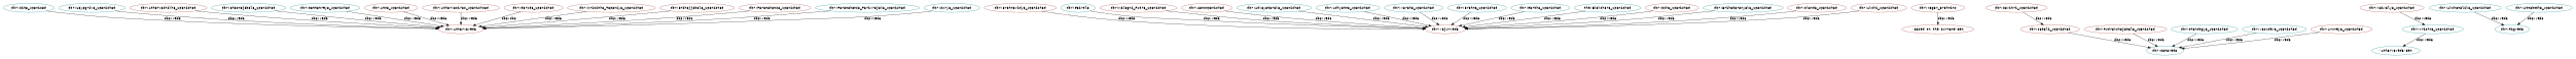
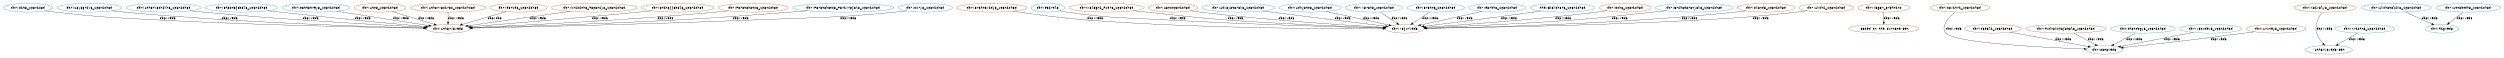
  digraph {
    fontname="DejaVu Sans Mono"
    node [color=brown fontname="DejaVu Sans Mono"]
    edge [fontname="DejaVu Sans Mono"]
    "dbr:Atharvaveda"
    "dbr:Sita_Upanisad" [color=teal]
    "dbr:Brahmavidya_Upanishad"
    "dbr:Yajurveda"
    "dbr:Gairola" [color=teal]
    "dbr:Hayagriva_Upanishad" [color=teal]
    "dbr:Nagar_Brahmins"
    "'Based on the Surname'@en"
-   "dbr:Atharvashikha_Upanishad"
+   "dbr:Atharvashikha_Upanishad" [color=teal]
    "dbr:Bhasmajabala_Upanishad" [color=teal]
    "dbr:Kalagni_Rudra_Upanishad"
    "dbr:Savitri_Upanishad"
    "dbr:Samaveda" [color=teal]
    "dbr:Kaivalya_Upanishad"
    "'Atharvaveda'@en" [color=teal]
    "dbr:Dattatreya_Upanishad" [color=teal]
    "dbr:Hamsopanishad"
    "dbr:Rudrakshajabala_Upanishad"
    "dbr:Atma_Upanishad"
    "dbr:Advayataraka_Upanishad" [color=teal]
    "dbr:Chandogya_Upanishad" [color=teal]
    "dbr:Akshamalika_Upanishad" [color=teal]
    "dbr:Rigveda" [color=teal]
    "dbr:Atharvasiras_Upanishsad"
    "dbr:Adhyatma_Upanishad" [color=teal]
    "dbr:Varaha_Upanishad" [color=teal]
    "dbr:Brahma_Upanishad" [color=teal]
    "dbr:Garbha_Upanishad" [color=teal]
    n29 [color=teal label="the:Ekakshara_Upanishad"]
    "dbr:Garuda_Upanishad"
    "dbr:Nrisimha_Tapaniya_Upanishad"
    "dbr:Brihajjabala_Upanishad"
    "dbr:Paramahamsa_Upanishad"
    "dbr:Vasudeva_Upanishad" [color=teal]
    "dbr:Isha_Upanishad"
    "dbr:Brihadaranyaka_Upanishad" [color=teal]
    "dbr:Paramahamsa_Parivrajaka_Upanishad" [color=teal]
    "dbr:Skanda_Upanishad"
    "dbr:Surya_Upanishad" [color=teal]
    "dbr:Krishna_Upanishad" [color=teal]
    "dbr:Jabali_Upanishad"
    "dbr:Aruneya_Upanishad"
    "dbr:Akshi_Upanishad"
    "dbr:Atmabodha_Upanishad" [color=teal]
    "dbr:Sita_Upanisad" -> "dbr:Atharvaveda" [label="dbp:veda"]
    "dbr:Brahmavidya_Upanishad" -> "dbr:Yajurveda" [label="dbp:veda"]
    "dbr:Gairola" -> "dbr:Yajurveda" [label="dbp:veda"]
    "dbr:Hayagriva_Upanishad" -> "dbr:Atharvaveda" [label="dbp:veda"]
    "dbr:Nagar_Brahmins" -> "'Based on the Surname'@en" [label="dbp:veda"]
    "dbr:Atharvashikha_Upanishad" -> "dbr:Atharvaveda" [label="dbp:veda"]
    "dbr:Bhasmajabala_Upanishad" -> "dbr:Atharvaveda" [label="dbp:veda"]
    "dbr:Kalagni_Rudra_Upanishad" -> "dbr:Yajurveda" [label="dbp:veda"]
-   "dbr:Savitri_Upanishad" -> "dbr:Jabali_Upanishad" [label="dbp:veda"]
-   "dbr:Kaivalya_Upanishad" -> "dbr:Krishna_Upanishad" [label="dbp:veda"]
+   "dbr:Savitri_Upanishad" -> "dbr:Samaveda" [label="dbp:veda"]
+   "dbr:Kaivalya_Upanishad" -> "'Atharvaveda'@en" [label="dbp:veda"]
    "dbr:Dattatreya_Upanishad" -> "dbr:Atharvaveda" [label="dbp:veda"]
    "dbr:Hamsopanishad" -> "dbr:Yajurveda" [label="dbp:veda"]
    "dbr:Rudrakshajabala_Upanishad" -> "dbr:Samaveda" [label="dbp:veda"]
    "dbr:Atma_Upanishad" -> "dbr:Atharvaveda" [label="dbp:veda"]
    "dbr:Advayataraka_Upanishad" -> "dbr:Yajurveda" [label="dbp:veda"]
    "dbr:Chandogya_Upanishad" -> "dbr:Samaveda" [label="dbp:veda"]
    "dbr:Akshamalika_Upanishad" -> "dbr:Rigveda" [label="dbp:veda"]
    "dbr:Atharvasiras_Upanishsad" -> "dbr:Atharvaveda" [label="dbp:veda"]
    "dbr:Adhyatma_Upanishad" -> "dbr:Yajurveda" [label="dbp:veda"]
    "dbr:Varaha_Upanishad" -> "dbr:Yajurveda" [label="dbp:veda"]
    "dbr:Brahma_Upanishad" -> "dbr:Yajurveda" [label="dbp:veda"]
    "dbr:Garbha_Upanishad" -> "dbr:Yajurveda" [label="dbp:veda"]
    n29 -> "dbr:Yajurveda" [label="dbp:veda"]
    "dbr:Garuda_Upanishad" -> "dbr:Atharvaveda" [label="dbp:dbp"]
    "dbr:Nrisimha_Tapaniya_Upanishad" -> "dbr:Atharvaveda" [label="dbp:veda"]
    "dbr:Brihajjabala_Upanishad" -> "dbr:Atharvaveda" [label="dbp:veda"]
    "dbr:Paramahamsa_Upanishad" -> "dbr:Atharvaveda" [label="dbp:veda"]
    "dbr:Vasudeva_Upanishad" -> "dbr:Samaveda" [label="dbp:veda"]
    "dbr:Isha_Upanishad" -> "dbr:Yajurveda" [label="dbp:veda"]
    "dbr:Brihadaranyaka_Upanishad" -> "dbr:Yajurveda" [label="dbp:veda"]
    "dbr:Paramahamsa_Parivrajaka_Upanishad" -> "dbr:Atharvaveda" [label="dbp:veda"]
    "dbr:Skanda_Upanishad" -> "dbr:Yajurveda" [label="dbp:veda"]
    "dbr:Surya_Upanishad" -> "dbr:Atharvaveda" [label="dbp:veda"]
    "dbr:Krishna_Upanishad" -> "'Atharvaveda'@en" [label="dbp:veda"]
    "dbr:Jabali_Upanishad" -> "dbr:Samaveda" [label="dbp:veda"]
    "dbr:Aruneya_Upanishad" -> "dbr:Samaveda" [label="dbp:veda"]
    "dbr:Akshi_Upanishad" -> "dbr:Yajurveda" [label="dbp:veda"]
    "dbr:Atmabodha_Upanishad" -> "dbr:Rigveda" [label="dbp:veda"]
  }
